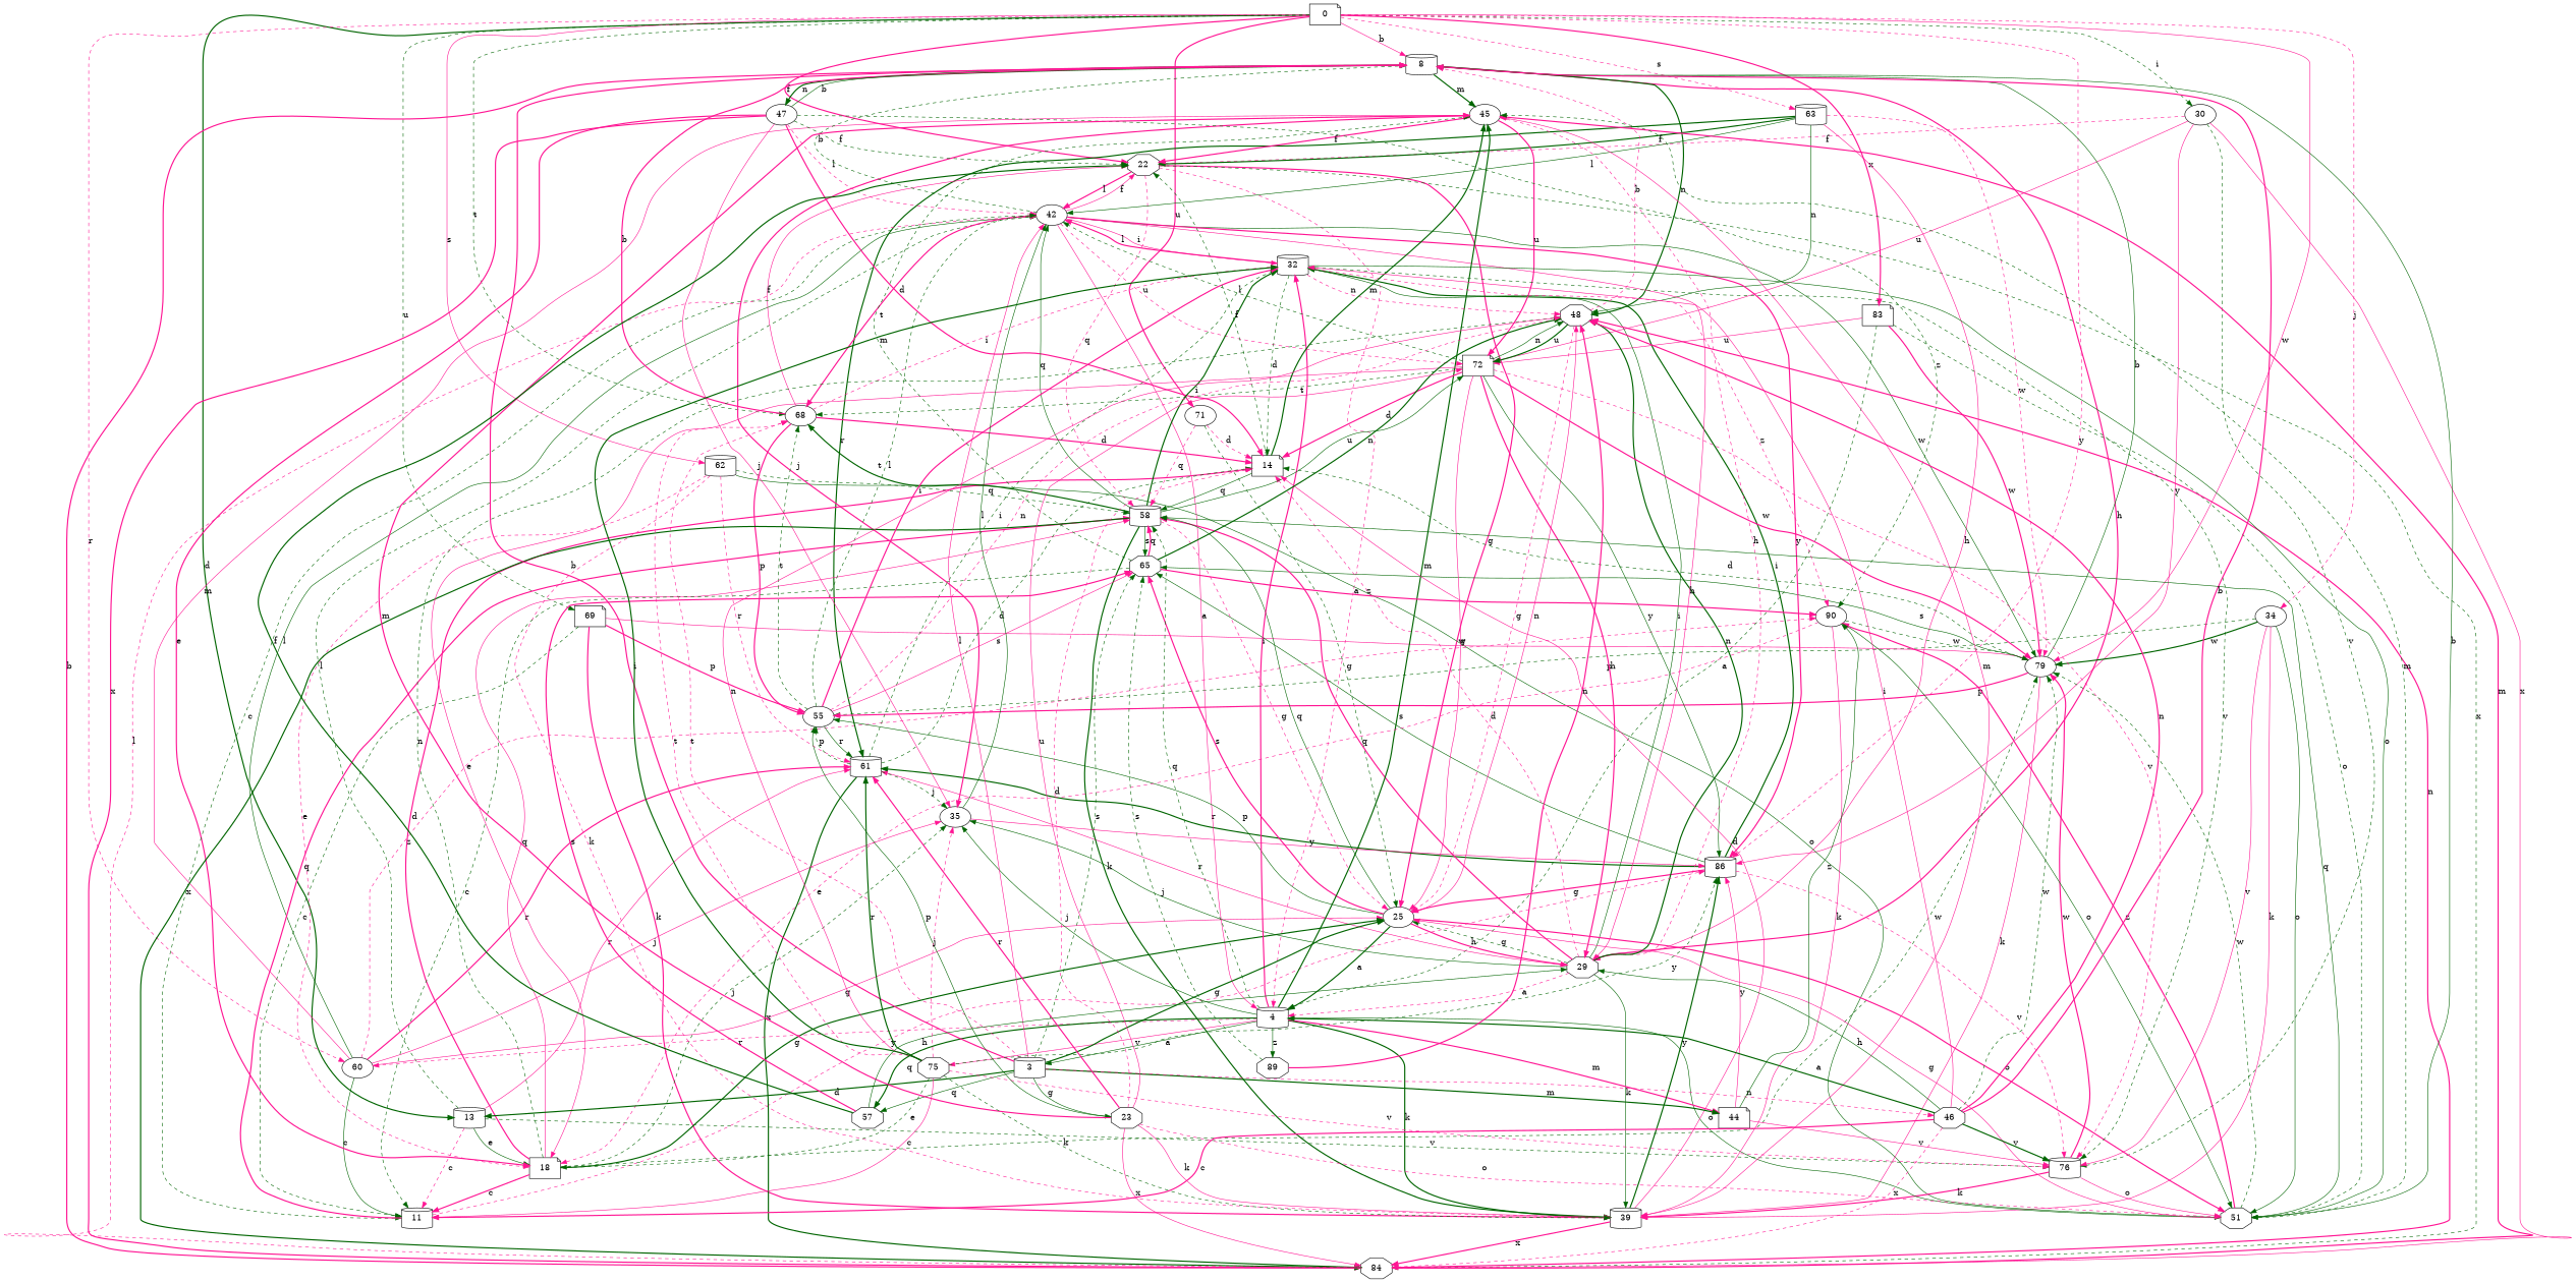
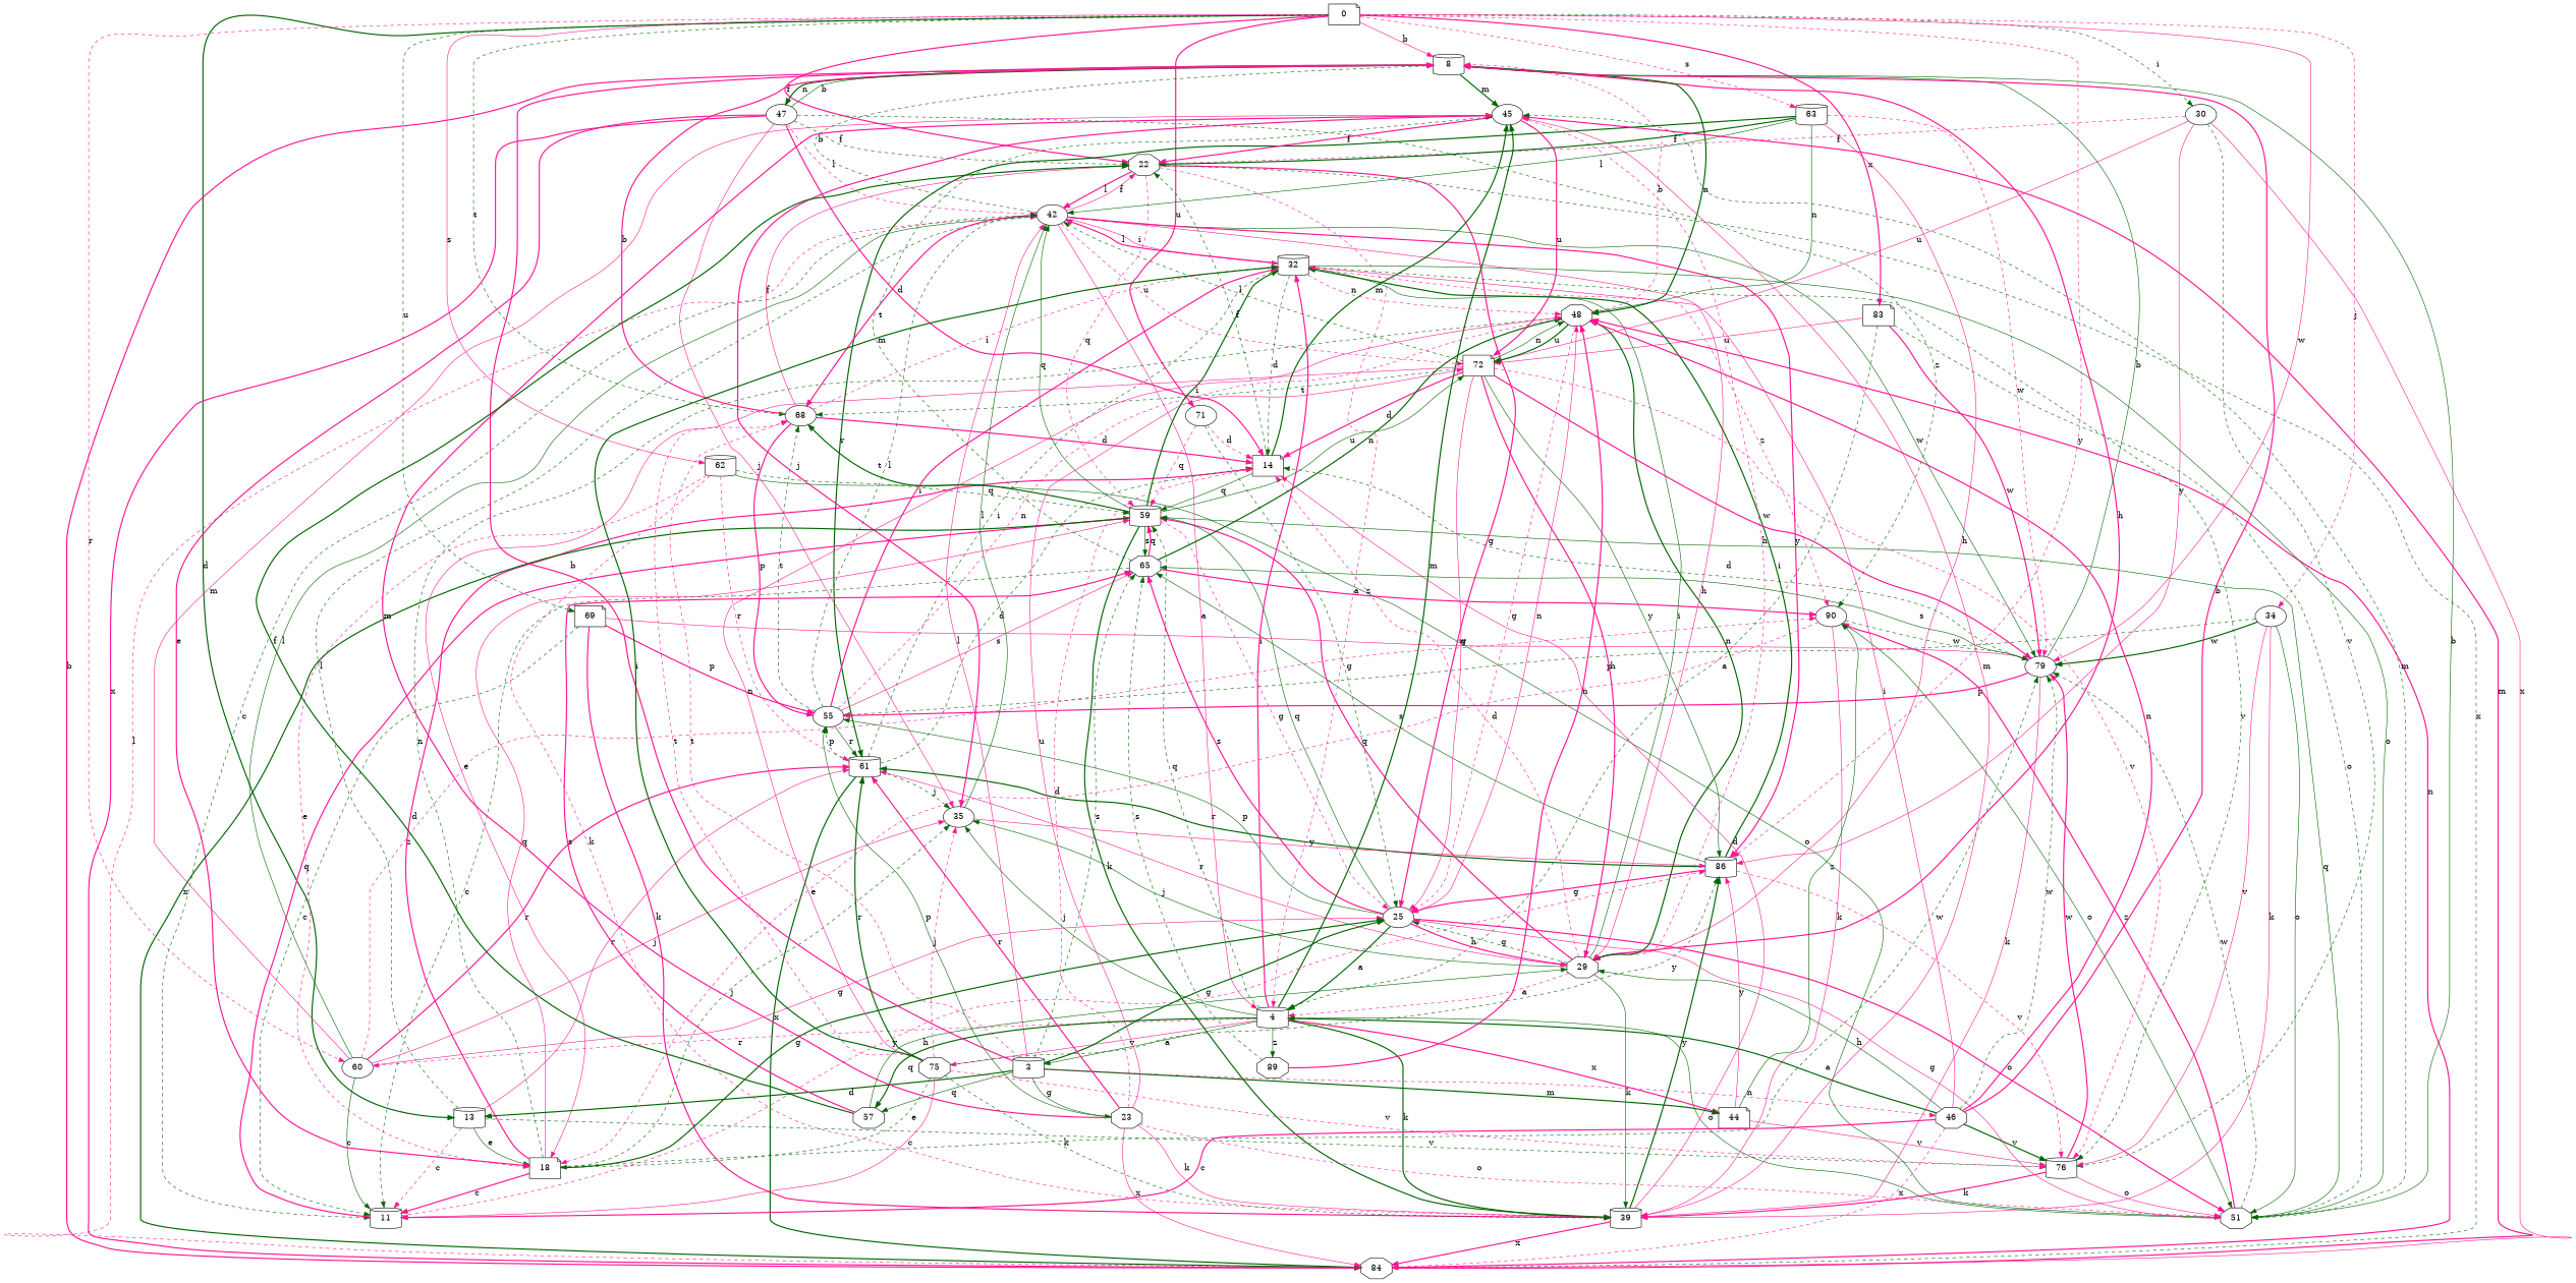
  strict digraph {
    node [shape=cylinder]
    edge [color=deeppink style=bold]
    0 [shape=note]
    n2 [label=8]
    13
    22 [shape=octagon]
    30 [shape=ellipse]
    34 [shape=ellipse]
    60 [shape=ellipse]
    62
    63
    68 [shape=ellipse]
    69 [shape=note]
    71 [shape=ellipse]
    79 [shape=ellipse]
    83 [shape=note]
    86
    45 [shape=ellipse]
    29 [shape=octagon]
    47 [shape=ellipse]
    48 [shape=octagon]
    42 [shape=ellipse]
    11
    18 [shape=note]
    61
    76
    25 [shape=ellipse]
    4
-   58
+   58 [label=59]
    84 [shape=octagon]
    72 [shape=note]
    39
    51 [shape=octagon]
    55 [shape=ellipse]
    35 [shape=ellipse]
    90 [shape=ellipse]
    32
    14 [shape=note]
    65 [shape=octagon]
    3
    23 [shape=octagon]
    44 [shape=note]
    46 [shape=octagon]
    57 [shape=octagon]
    75 [shape=octagon]
    89 [shape=octagon]
    0 -> n2 [label=b style=solid]
    0 -> 13 [color=darkgreen label=d]
    0 -> 22 [label=f]
    0 -> 30 [color=darkgreen label=i style=dashed]
    0 -> 34 [label=j style=dashed]
    0 -> 60 [label=r style=dashed]
    0 -> 62 [label=s style=solid]
    0 -> 63 [label=s style=dashed]
    0 -> 68 [color=darkgreen label=t style=dashed]
    0 -> 69 [color=darkgreen label=u style=dashed]
    0 -> 71 [label=u]
    0 -> 79 [label=w style=solid]
    0 -> 83 [label=x]
    0 -> 86 [label=y style=dashed]
    n2 -> 45 [color=darkgreen label=m]
    n2 -> 29 [label=h]
    n2 -> 47 [color=darkgreen label=n]
    n2 -> 48 [color=darkgreen label=n]
    13 -> 42 [color=darkgreen label=l style=dashed]
    13 -> 11 [label=c style=dashed]
    13 -> 18 [color=darkgreen label=e style=solid]
    13 -> 61 [label=r style=solid]
    13 -> 76 [color=darkgreen label=v style=dashed]
    22 -> 42 [label=l]
    22 -> 25 [label=g]
    22 -> 4 [label=a style=dashed]
    22 -> 58 [label=q style=dashed]
    22 -> 84 [color=darkgreen label=x style=dashed]
    30 -> 22 [label=f style=dashed]
    30 -> 86 [label=y style=solid]
    30 -> 76 [color=darkgreen label=v style=dashed]
    30 -> 84 [label=x style=solid]
    30 -> 72 [label=u style=solid]
    34 -> 79 [color=darkgreen label=w]
    34 -> 76 [label=v style=solid]
    34 -> 39 [label=k style=solid]
    34 -> 51 [color=darkgreen label=o style=solid]
    34 -> 55 [color=darkgreen label=p style=dashed]
    60 -> 45 [label=m style=solid]
    60 -> 42 [color=darkgreen label=l style=solid]
    60 -> 11 [color=darkgreen label=c style=solid]
    60 -> 61 [label=r]
    60 -> 25 [label=g style=solid]
    60 -> 35 [label=j style=solid]
    60 -> 90 [label=z style=dashed]
    62 -> 18 [label=e style=dashed]
    62 -> 61 [label=r style=dashed]
    62 -> 58 [color=darkgreen label=q style=dashed]
    62 -> 39 [label=k style=dashed]
    62 -> 51 [color=darkgreen label=o style=solid]
    63 -> 22 [color=darkgreen label=f]
    63 -> 79 [label=w style=dashed]
    63 -> 29 [label=h style=solid]
    63 -> 48 [color=darkgreen label=n style=solid]
    63 -> 42 [color=darkgreen label=l style=solid]
    63 -> 61 [color=darkgreen label=r]
    68 -> n2 [label=b]
    68 -> 22 [label=f style=solid]
    68 -> 55 [label=p]
    68 -> 32 [label=i style=dashed]
    68 -> 14 [label=d]
    69 -> 79 [label=w style=solid]
    69 -> 11 [color=darkgreen label=c style=dashed]
    69 -> 39 [label=k]
    69 -> 55 [label=p]
    71 -> 25 [color=darkgreen label=g style=dashed]
    71 -> 58 [label=q style=dashed]
    71 -> 14 [label=d style=dashed]
    79 -> n2 [color=darkgreen label=b style=solid]
    79 -> 39 [label=k style=solid]
    79 -> 55 [label=p]
    79 -> 14 [color=darkgreen label=d style=dashed]
    79 -> 65 [color=darkgreen label=s style=solid]
    83 -> 79 [label=w]
    83 -> 4 [color=darkgreen label=a style=dashed]
    83 -> 72 [label=u style=solid]
    83 -> 51 [color=darkgreen label=o style=dashed]
    86 -> 61 [color=darkgreen label=r]
    86 -> 76 [label=v style=dashed]
    86 -> 25 [label=g]
    86 -> 32 [color=darkgreen label=i]
    86 -> 65 [color=darkgreen label=s style=solid]
    45 -> 22 [label=f]
    45 -> 29 [label=h style=dashed]
    45 -> 72 [label=u]
    45 -> 35 [label=j]
    29 -> 48 [color=darkgreen label=n]
    29 -> 61 [label=r style=solid]
    29 -> 25 [color=darkgreen label=g style=dashed]
    29 -> 4 [label=a style=dashed]
    29 -> 58 [label=q]
    29 -> 39 [color=darkgreen label=k style=solid]
    29 -> 35 [color=darkgreen label=j style=solid]
    29 -> 32 [color=darkgreen label=i style=solid]
    29 -> 14 [label=d style=dashed]
    47 -> n2 [color=darkgreen label=b style=solid]
    47 -> 22 [color=darkgreen label=f style=dashed]
    47 -> 42 [label=l style=dashed]
    47 -> 18 [label=e]
    47 -> 84 [label=x]
    47 -> 35 [label=j style=solid]
    47 -> 90 [color=darkgreen label=z style=dashed]
    47 -> 14 [label=d]
    48 -> n2 [label=b style=dashed]
    48 -> 25 [label=g style=dashed]
    48 -> 72 [color=darkgreen label=u]
    42 -> n2 [color=darkgreen label=b style=dashed]
    42 -> 22 [label=f style=solid]
    42 -> 68 [label=t]
    42 -> 79 [color=darkgreen label=w style=solid]
    42 -> 86 [label=y]
    42 -> 29 [label=h style=solid]
    42 -> 11 [color=darkgreen label=c style=dashed]
    42 -> 4 [label=a style=solid]
    42 -> 72 [label=u style=dashed]
    42 -> 32 [label=i style=solid]
    11 -> 86 [label=y style=dashed]
    11 -> 58 [label=q]
    18 -> 79 [color=darkgreen label=w style=dashed]
    18 -> 48 [color=darkgreen label=n style=dashed]
    18 -> 11 [label=c]
    18 -> 25 [color=darkgreen label=g]
    18 -> 58 [label=q style=solid]
    18 -> 35 [color=darkgreen label=j style=dashed]
    18 -> 14 [label=d]
    61 -> 84 [color=darkgreen label=x]
    61 -> 55 [color=darkgreen label=p style=dashed]
    61 -> 35 [color=darkgreen label=j style=dashed]
    61 -> 32 [color=darkgreen label=i style=dashed]
    61 -> 14 [color=darkgreen label=d style=dashed]
    76 -> 79 [label=w]
    76 -> 39 [label=k]
    76 -> 51 [label=o style=solid]
    25 -> 29 [label=h]
    25 -> 48 [label=n style=solid]
    25 -> 4 [color=darkgreen label=a]
    25 -> 58 [color=darkgreen label=q style=solid]
    25 -> 51 [label=o]
    25 -> 55 [color=darkgreen label=p style=solid]
    25 -> 65 [label=s]
    4 -> 60 [label=r style=dashed]
    4 -> 45 [color=darkgreen label=m]
    4 -> 58 [color=darkgreen label=q style=dashed]
    4 -> 39 [color=darkgreen label=k]
    4 -> 51 [color=darkgreen label=o style=solid]
    4 -> 35 [color=darkgreen label=j style=solid]
    4 -> 32 [label=i]
    4 -> 3 [color=darkgreen label=a style=solid]
-   4 -> 44 [label=m]
+   4 -> 44 [label=x]
    4 -> 57 [color=darkgreen label=q]
    4 -> 75 [label=v style=solid]
    4 -> 89 [color=darkgreen label=z style=solid]
    58 -> 68 [color=darkgreen label=t]
    58 -> 42 [color=darkgreen label=q style=solid]
    58 -> 25 [label=g style=dashed]
    58 -> 84 [color=darkgreen label=x]
    58 -> 72 [color=darkgreen label=u style=solid]
    58 -> 39 [color=darkgreen label=k]
    58 -> 32 [color=darkgreen label=i]
    58 -> 65 [color=darkgreen label=s style=solid]
    84 -> n2 [label=b]
    84 -> 45 [label=m]
    84 -> 48 [label=n]
    84 -> 42 [label=l style=dashed]
    72 -> 68 [color=darkgreen label=t style=dashed]
    72 -> 79 [label=w]
    72 -> 86 [color=darkgreen label=y style=solid]
    72 -> 29 [label=h]
    72 -> 48 [color=darkgreen label=n style=solid]
    72 -> 42 [color=darkgreen label=l style=dashed]
    72 -> 18 [label=e style=solid]
    72 -> 76 [label=v style=dashed]
    72 -> 25 [label=g style=solid]
    72 -> 14 [label=d]
    39 -> 86 [color=darkgreen label=y]
    39 -> 45 [label=m style=solid]
    39 -> 84 [label=x]
    39 -> 14 [label=d style=solid]
    51 -> n2 [color=darkgreen label=b style=solid]
    51 -> 79 [color=darkgreen label=w style=dashed]
    51 -> 45 [color=darkgreen label=m style=dashed]
    51 -> 25 [label=g style=solid]
    51 -> 58 [color=darkgreen label=q style=solid]
    51 -> 90 [label=z]
    55 -> 68 [color=darkgreen label=t style=dashed]
    55 -> 48 [label=n style=dashed]
    55 -> 42 [color=darkgreen label=l style=dashed]
    55 -> 61 [color=darkgreen label=r style=solid]
    55 -> 32 [label=i]
    55 -> 65 [label=s style=solid]
    35 -> 86 [label=y style=solid]
    35 -> 42 [color=darkgreen label=l style=solid]
    90 -> 79 [color=darkgreen label=w style=dashed]
    90 -> 18 [label=e style=dashed]
    90 -> 39 [label=k style=solid]
    90 -> 51 [color=darkgreen label=o style=solid]
    32 -> 48 [label=n style=dashed]
    32 -> 42 [label=l]
    32 -> 76 [color=darkgreen label=v style=dashed]
    32 -> 51 [color=darkgreen label=o style=solid]
    32 -> 90 [label=z style=dashed]
    32 -> 14 [color=darkgreen label=d style=dashed]
    14 -> 22 [color=darkgreen label=f style=dashed]
    14 -> 45 [color=darkgreen label=m]
    14 -> 58 [color=darkgreen label=q style=solid]
    65 -> 45 [color=darkgreen label=m style=dashed]
    65 -> 48 [color=darkgreen label=n]
    65 -> 11 [color=darkgreen label=c style=dashed]
    65 -> 58 [label=q]
    65 -> 90 [label=z]
    3 -> n2 [label=b]
    3 -> 13 [color=darkgreen label=d]
    3 -> 68 [label=t style=dashed]
    3 -> 42 [label=l style=solid]
    3 -> 25 [color=darkgreen label=g]
    3 -> 65 [color=darkgreen label=s style=dashed]
    3 -> 23 [color=darkgreen label=g style=solid]
    3 -> 44 [color=darkgreen label=m]
    3 -> 46 [label=n style=dashed]
    3 -> 57 [color=darkgreen label=q style=solid]
    23 -> 45 [label=m]
    23 -> 61 [label=r]
    23 -> 84 [label=x style=solid]
    23 -> 72 [label=u style=solid]
    23 -> 39 [label=k style=solid]
    23 -> 51 [label=o style=dashed]
    23 -> 55 [color=darkgreen label=p style=solid]
    23 -> 14 [label=d style=dashed]
    44 -> 86 [label=y style=solid]
    44 -> 76 [label=v style=solid]
    44 -> 90 [color=darkgreen label=z style=solid]
    46 -> n2 [label=b]
    46 -> 79 [color=darkgreen label=w style=dashed]
    46 -> 29 [color=darkgreen label=h style=solid]
    46 -> 48 [label=n]
    46 -> 11 [label=c]
    46 -> 76 [color=darkgreen label=v]
    46 -> 4 [color=darkgreen label=a]
    46 -> 84 [label=x style=dashed]
    46 -> 32 [label=i style=solid]
    57 -> 22 [color=darkgreen label=f]
    57 -> 29 [color=darkgreen label=h style=solid]
    57 -> 65 [label=s]
    75 -> 68 [label=t style=dashed]
    75 -> 86 [color=darkgreen label=y style=dashed]
    75 -> 48 [label=n style=solid]
    75 -> 11 [label=c style=solid]
    75 -> 18 [color=darkgreen label=e style=dashed]
    75 -> 61 [color=darkgreen label=r]
    75 -> 76 [label=v style=dashed]
    75 -> 39 [color=darkgreen label=k style=dashed]
    75 -> 35 [label=j style=dashed]
    75 -> 32 [color=darkgreen label=i]
    89 -> 48 [label=n]
    89 -> 65 [color=darkgreen label=s style=dashed]
  }
